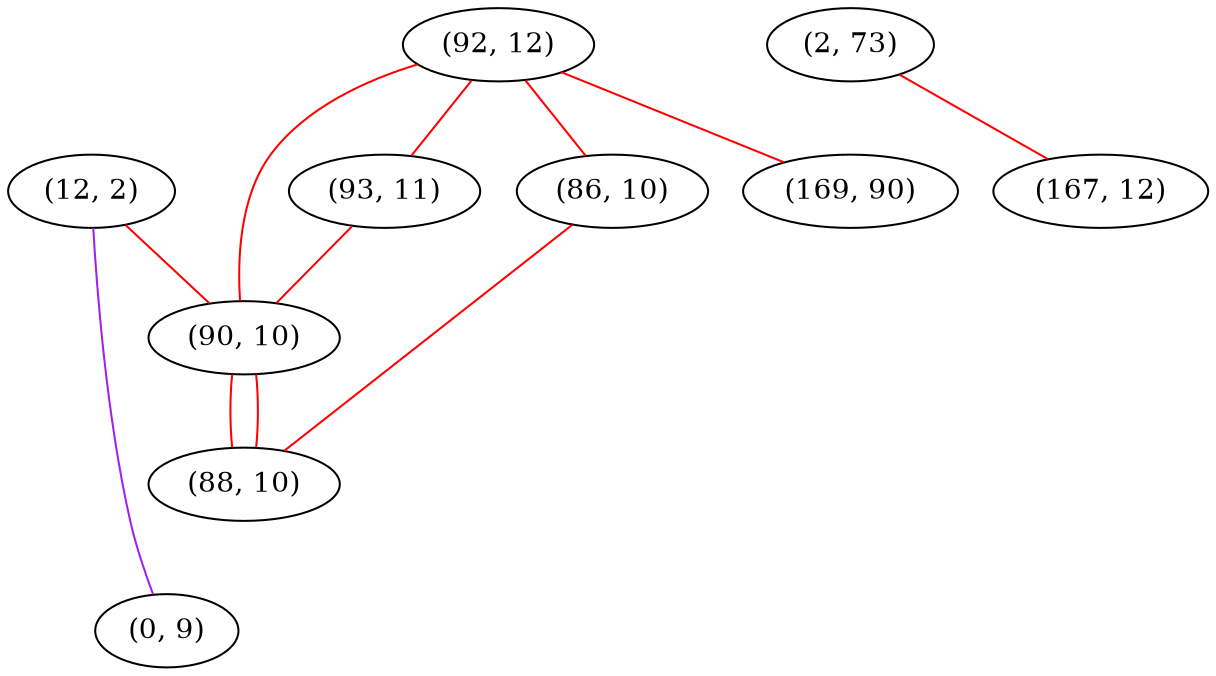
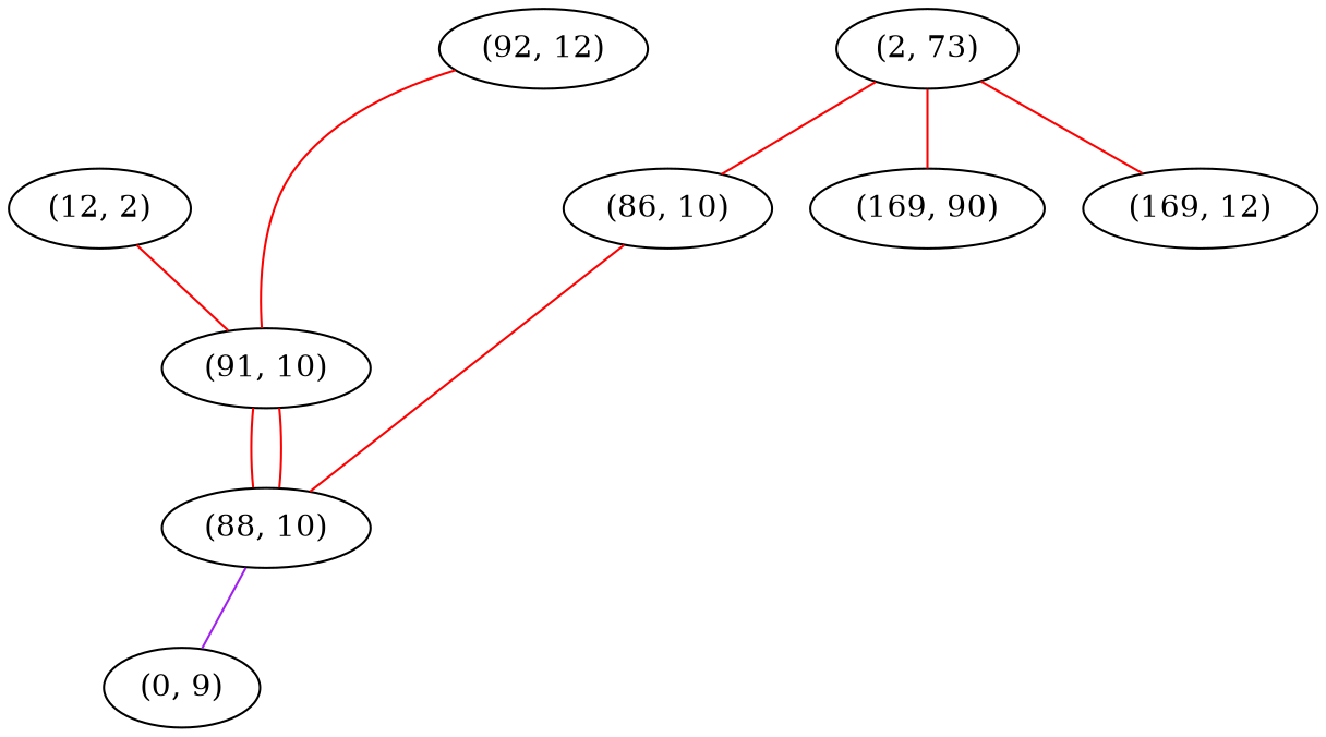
  graph {
    edge [color=red weight=1]
    n1 [label="(0, 9)"]
    "(12, 2)"
-   "(91, 10)" [label="(90, 10)"]
+   "(91, 10)"
    "(86, 10)"
    "(88, 10)"
    n6 [label="(169, 90)"]
    "(92, 12)"
-   "(93, 11)"
    "(2, 73)"
-   "(167, 12)"
-   "(12, 2)" -- n1 [color=purple weight=4]
+   "(167, 12)" [label="(169, 12)"]
+   "(88, 10)" -- n1 [color=purple weight=4]
    "(12, 2)" -- "(91, 10)"
    "(91, 10)" -- "(88, 10)"
    "(91, 10)" -- "(88, 10)"
    "(86, 10)" -- "(88, 10)"
    "(92, 12)" -- "(91, 10)"
-   "(92, 12)" -- n6
-   "(92, 12)" -- "(93, 11)"
-   "(93, 11)" -- "(91, 10)"
-   "(92, 12)" -- "(86, 10)"
+   "(2, 73)" -- n6
+   "(2, 73)" -- "(86, 10)"
    "(2, 73)" -- "(167, 12)"
  }
